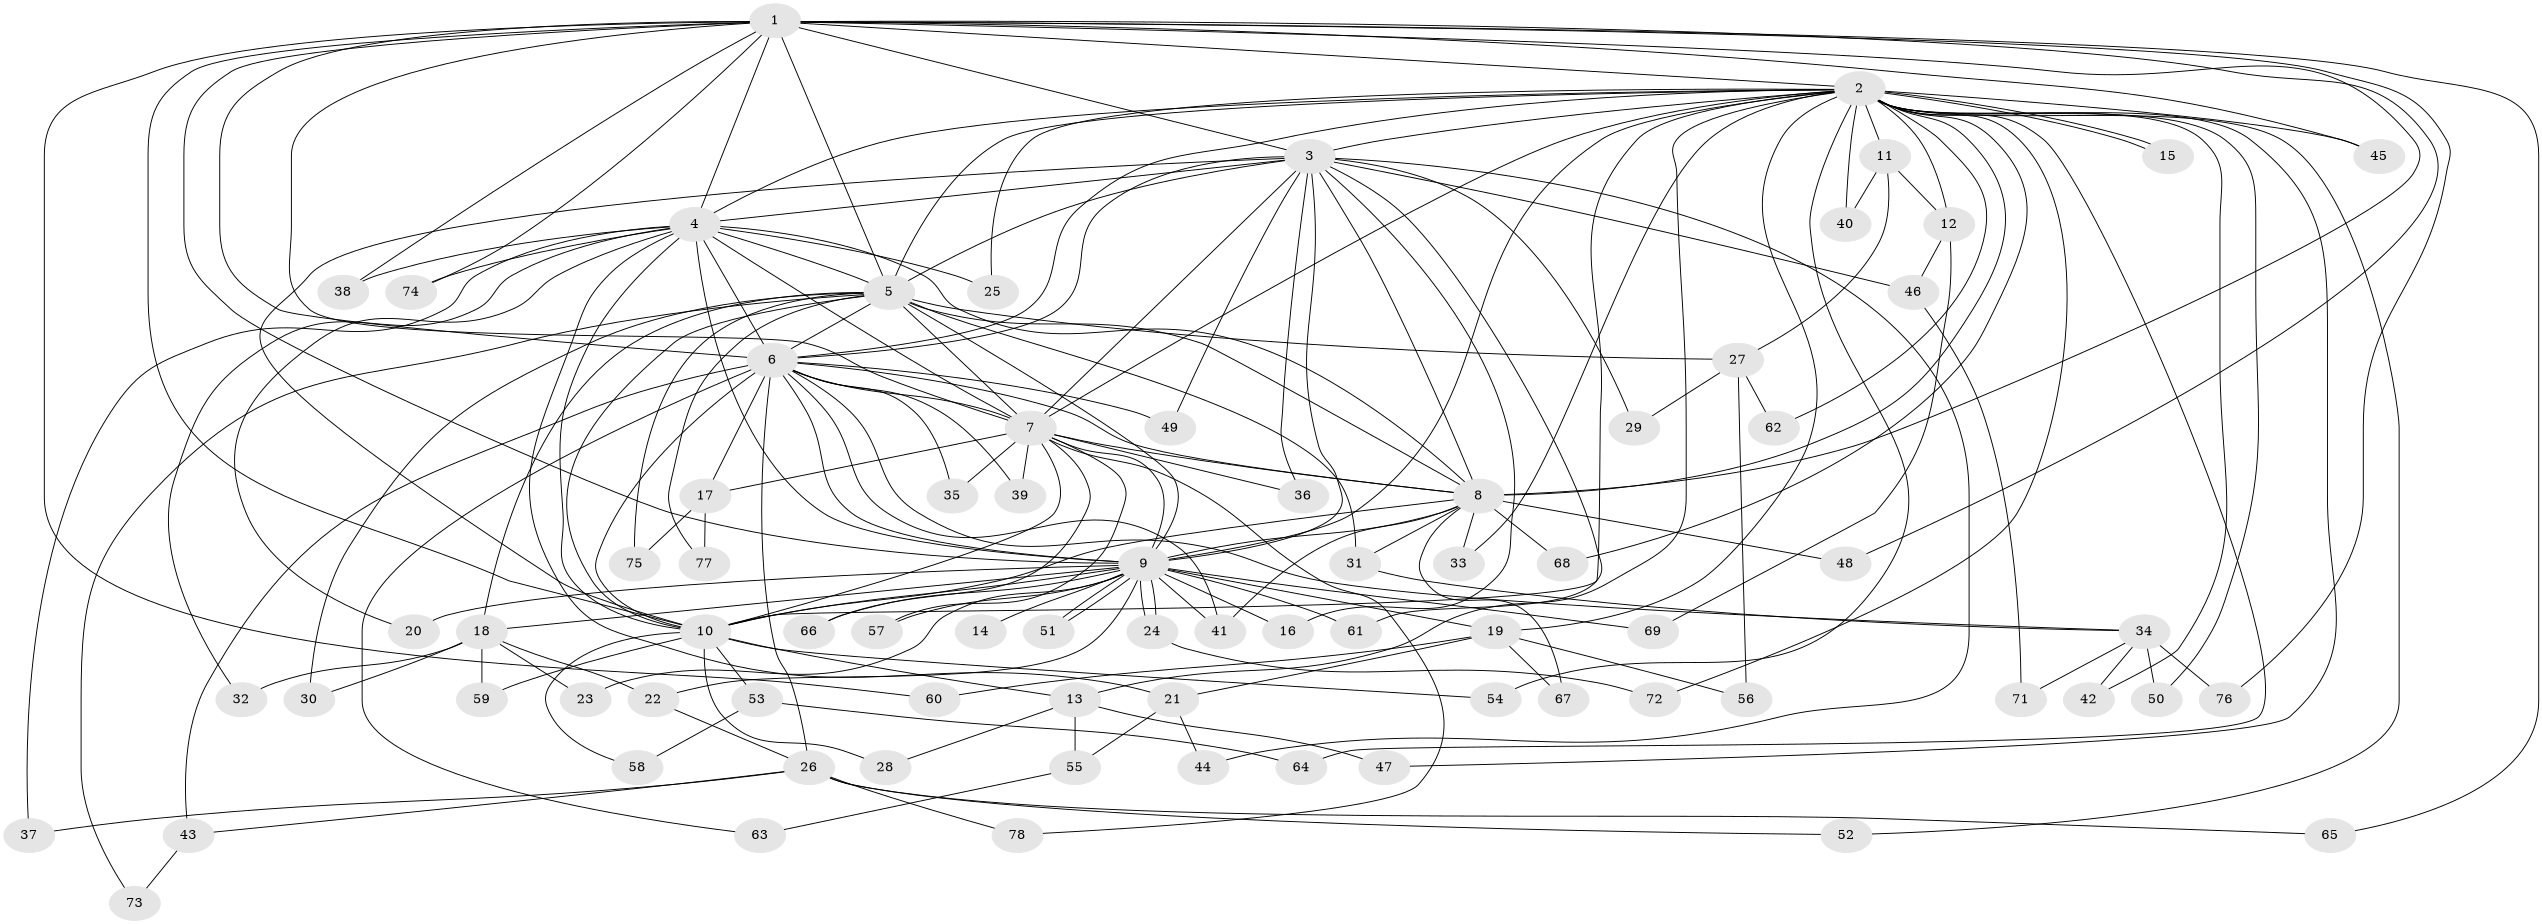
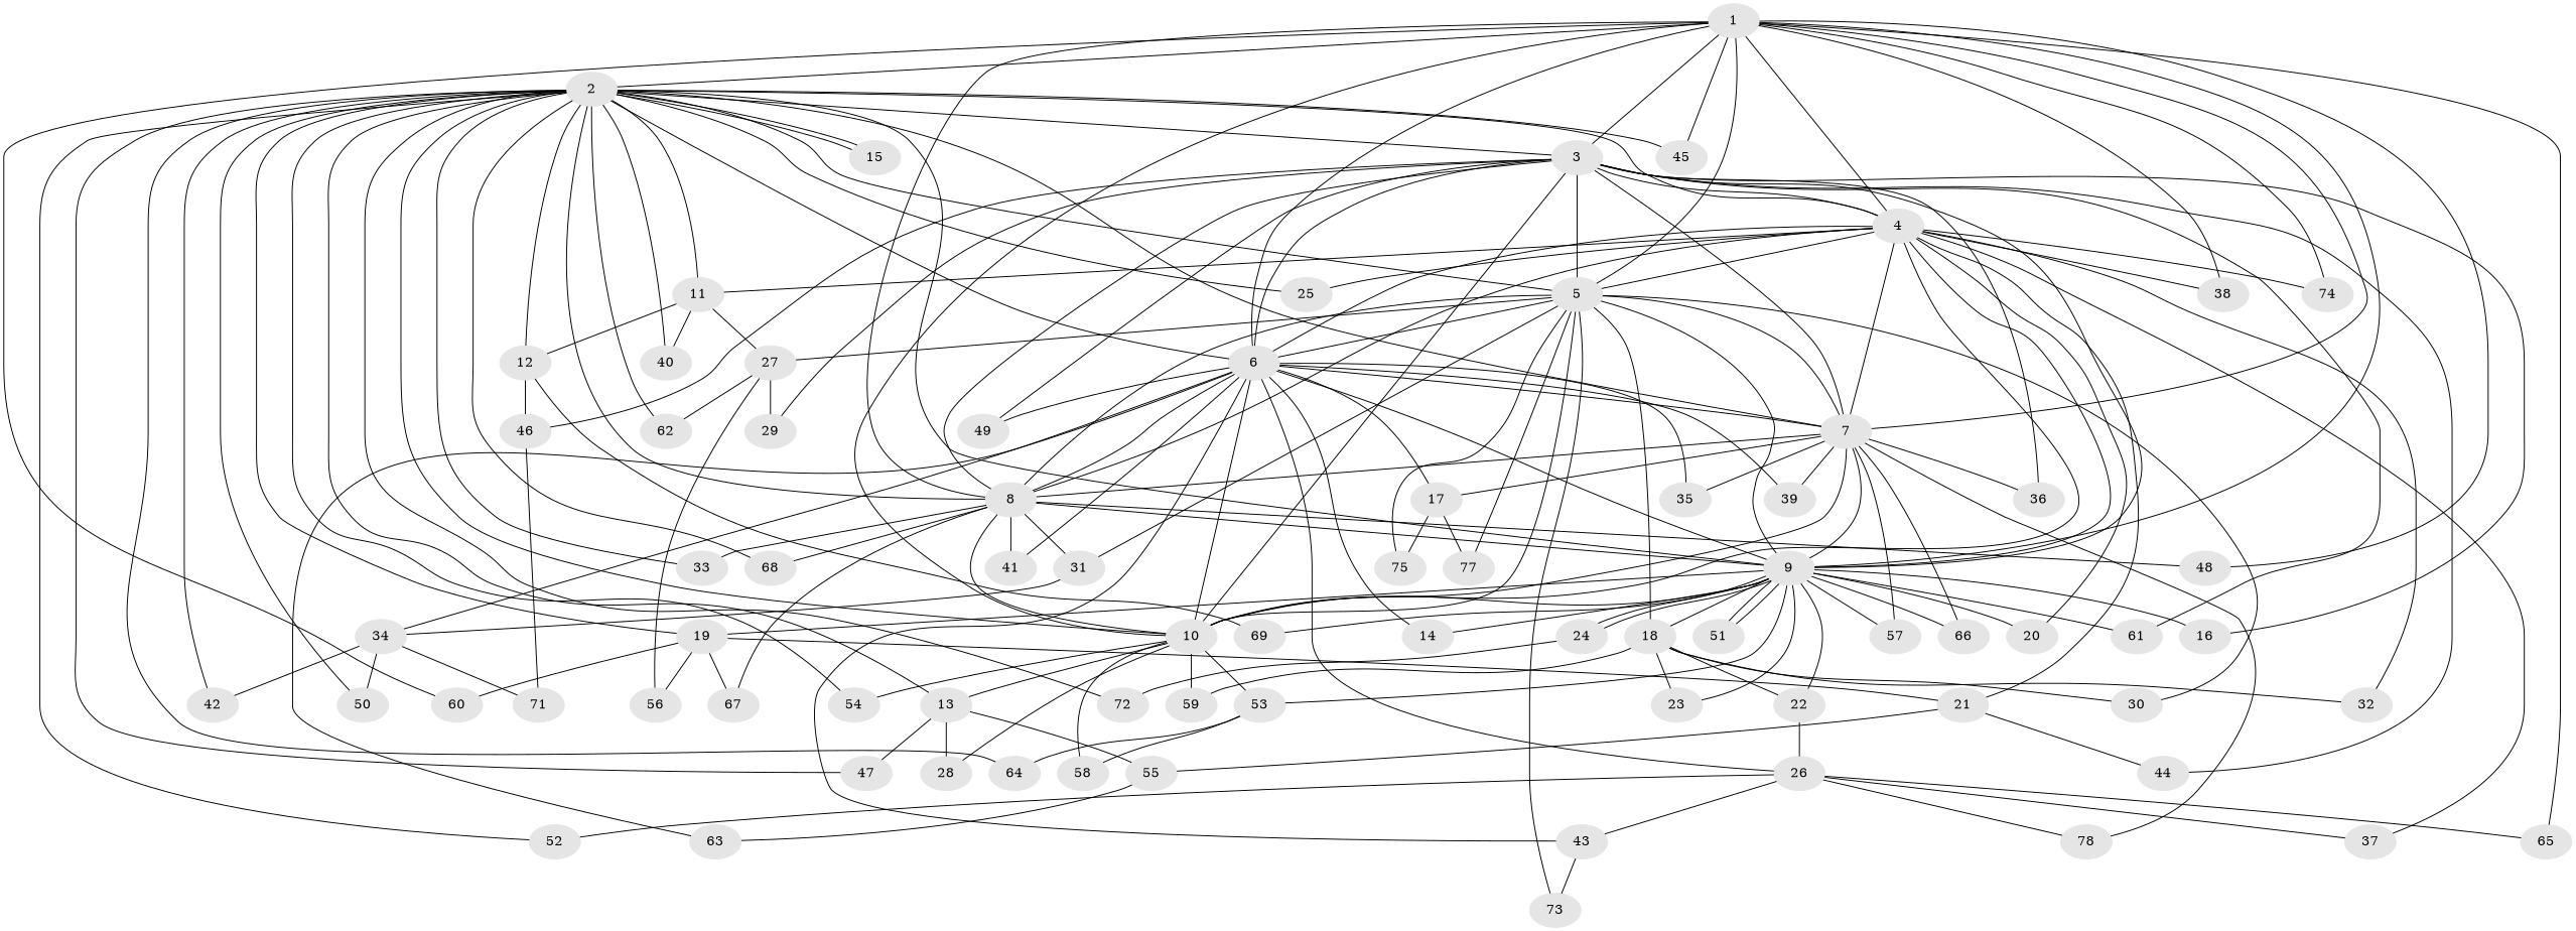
  graph {
    node [color=gray90 style=filled]
    1
    2
    3
    4
    5
    6
    7
    8
    9
    10
    38
    45
    48
    60
    65
    74
-   76
    11
    12
    13
    15
    19
    25
    33
    40
    42
    47
    50
    52
    54
    62
    64
    68
    72
    16
    29
    36
    44
    46
    49
    61
    20
    21
    32
    37
    18
    27
    30
    31
    73
    75
    77
    14
    17
    26
    34
    35
    39
    41
    43
    63
    57
    66
    78
    67
    22
    23
    24
    51
    53
    69
    28
    58
    59
    55
    56
    71
    1 -- 2
    1 -- 3
    1 -- 4
    1 -- 5
    1 -- 6
    1 -- 7
    1 -- 8
    1 -- 9
    1 -- 10
    1 -- 38
    1 -- 45
    1 -- 48
    1 -- 60
    1 -- 65
    1 -- 74
-   1 -- 76
    2 -- 3
    2 -- 4
    2 -- 5
    2 -- 6
    2 -- 7
    2 -- 8
    2 -- 9
    2 -- 10
    2 -- 45
    2 -- 11
    2 -- 12
    2 -- 13
    2 -- 15
    2 -- 15
    2 -- 19
    2 -- 25
    2 -- 33
    2 -- 40
    2 -- 42
    2 -- 47
    2 -- 50
    2 -- 52
    2 -- 54
    2 -- 62
    2 -- 64
    2 -- 68
    2 -- 72
    3 -- 4
    3 -- 5
    3 -- 6
    3 -- 7
    3 -- 8
    3 -- 9
    3 -- 10
    3 -- 16
    3 -- 29
    3 -- 36
    3 -- 44
    3 -- 46
    3 -- 49
    3 -- 61
    4 -- 5
    4 -- 6
    4 -- 7
    4 -- 8
    4 -- 9
    4 -- 10
    4 -- 38
    4 -- 74
+   4 -- 11
    4 -- 25
    4 -- 20
    4 -- 21
    4 -- 32
    4 -- 37
    5 -- 6
    5 -- 7
    5 -- 8
    5 -- 9
    5 -- 10
    5 -- 18
    5 -- 27
    5 -- 30
    5 -- 31
    5 -- 73
    5 -- 75
    5 -- 77
    6 -- 7
    6 -- 8
    6 -- 9
    6 -- 10
    6 -- 49
+   6 -- 14
    6 -- 17
    6 -- 26
    6 -- 34
    6 -- 35
    6 -- 39
    6 -- 41
    6 -- 43
    6 -- 63
    7 -- 8
    7 -- 9
    7 -- 10
    7 -- 36
    7 -- 17
    7 -- 35
    7 -- 39
    7 -- 57
    7 -- 66
    7 -- 78
    8 -- 9
    8 -- 10
    8 -- 48
    8 -- 33
    8 -- 68
    8 -- 31
    8 -- 41
    8 -- 67
    9 -- 10
    9 -- 19
    9 -- 16
    9 -- 61
    9 -- 20
    9 -- 18
    9 -- 14
    9 -- 57
    9 -- 66
    9 -- 22
    9 -- 23
    9 -- 24
    9 -- 24
    9 -- 51
    9 -- 51
-   9 -- 41
+   9 -- 53
    9 -- 69
    10 -- 13
    10 -- 54
    10 -- 53
    10 -- 28
    10 -- 58
    10 -- 59
    11 -- 12
    11 -- 40
    11 -- 27
    12 -- 46
    12 -- 69
    13 -- 47
    13 -- 28
    13 -- 55
    19 -- 60
    19 -- 21
    19 -- 67
    19 -- 56
    46 -- 71
    21 -- 44
    21 -- 55
    18 -- 32
    18 -- 30
    18 -- 22
    18 -- 23
    18 -- 59
    27 -- 62
    27 -- 29
    27 -- 56
    31 -- 34
    17 -- 75
    17 -- 77
    26 -- 65
    26 -- 52
    26 -- 37
    26 -- 43
    26 -- 78
-   34 -- 76
    34 -- 42
    34 -- 50
    34 -- 71
    43 -- 73
    22 -- 26
    24 -- 72
    53 -- 64
    53 -- 58
    55 -- 63
  }
